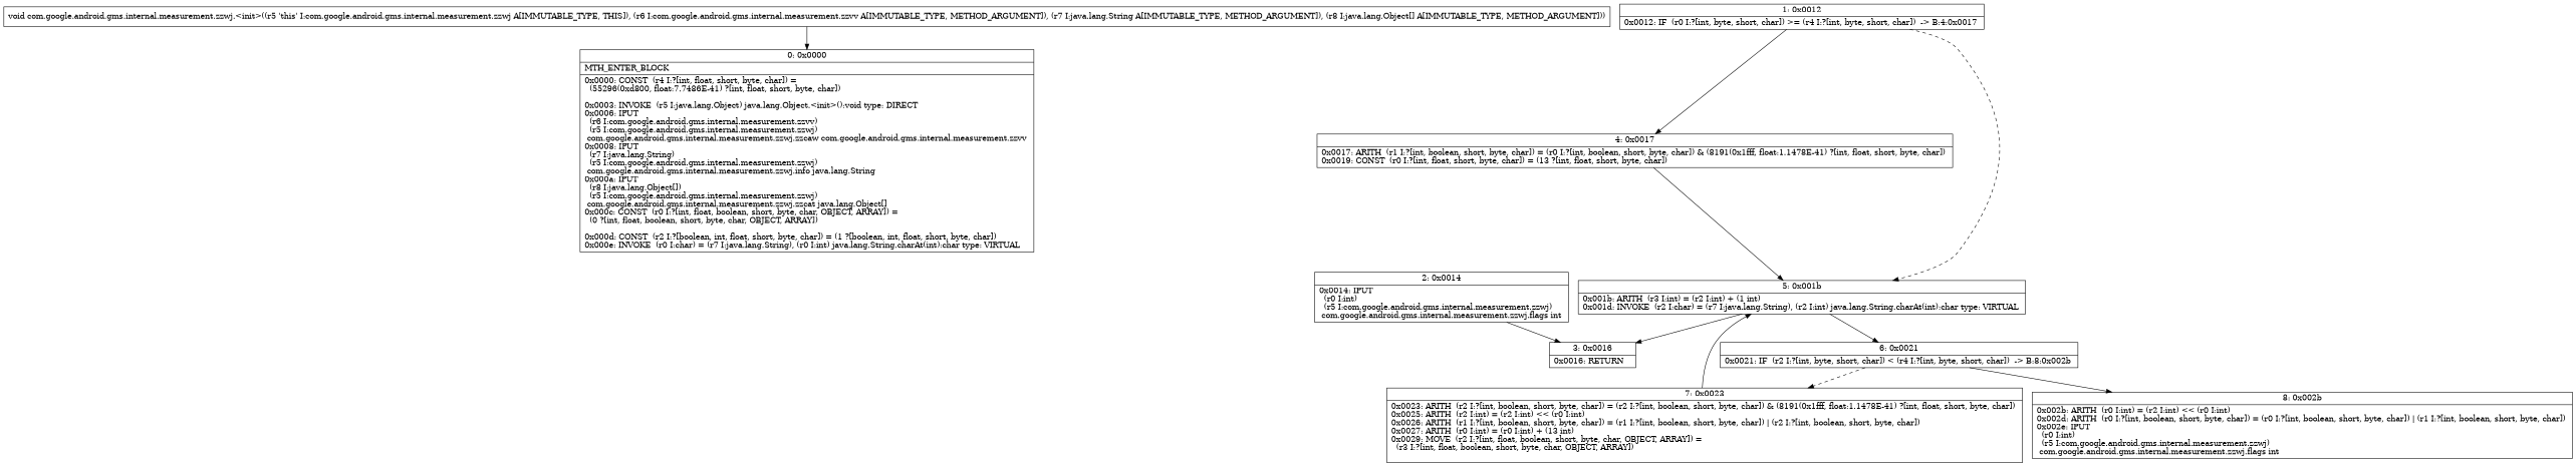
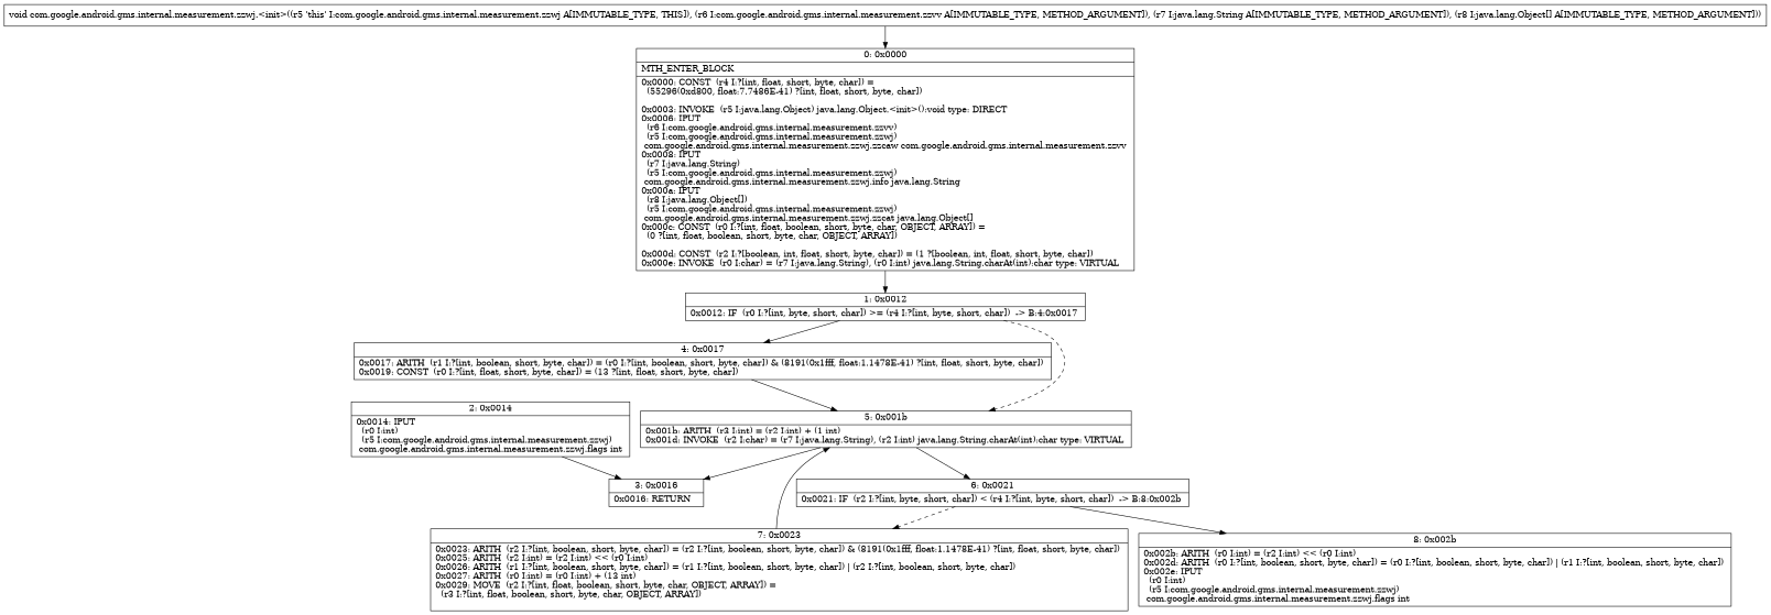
  digraph {
    node [shape=record]
    n1 [label="{0\:\ 0x0000|MTH_ENTER_BLOCK\l|0x0000: CONST  (r4 I:?[int, float, short, byte, char]) = \l  (55296(0xd800, float:7.7486E\-41) ?[int, float, short, byte, char])\l \l0x0003: INVOKE  (r5 I:java.lang.Object) java.lang.Object.\<init\>():void type: DIRECT \l0x0006: IPUT  \l  (r6 I:com.google.android.gms.internal.measurement.zzvv)\l  (r5 I:com.google.android.gms.internal.measurement.zzwj)\l com.google.android.gms.internal.measurement.zzwj.zzcaw com.google.android.gms.internal.measurement.zzvv \l0x0008: IPUT  \l  (r7 I:java.lang.String)\l  (r5 I:com.google.android.gms.internal.measurement.zzwj)\l com.google.android.gms.internal.measurement.zzwj.info java.lang.String \l0x000a: IPUT  \l  (r8 I:java.lang.Object[])\l  (r5 I:com.google.android.gms.internal.measurement.zzwj)\l com.google.android.gms.internal.measurement.zzwj.zzcat java.lang.Object[] \l0x000c: CONST  (r0 I:?[int, float, boolean, short, byte, char, OBJECT, ARRAY]) = \l  (0 ?[int, float, boolean, short, byte, char, OBJECT, ARRAY])\l \l0x000d: CONST  (r2 I:?[boolean, int, float, short, byte, char]) = (1 ?[boolean, int, float, short, byte, char]) \l0x000e: INVOKE  (r0 I:char) = (r7 I:java.lang.String), (r0 I:int) java.lang.String.charAt(int):char type: VIRTUAL \l}"]
    n2 [label="{1\:\ 0x0012|0x0012: IF  (r0 I:?[int, byte, short, char]) \>= (r4 I:?[int, byte, short, char])  \-\> B:4:0x0017 \l}"]
    n3 [label="{4\:\ 0x0017|0x0017: ARITH  (r1 I:?[int, boolean, short, byte, char]) = (r0 I:?[int, boolean, short, byte, char]) & (8191(0x1fff, float:1.1478E\-41) ?[int, float, short, byte, char]) \l0x0019: CONST  (r0 I:?[int, float, short, byte, char]) = (13 ?[int, float, short, byte, char]) \l}"]
    n4 [label="{5\:\ 0x001b|0x001b: ARITH  (r3 I:int) = (r2 I:int) + (1 int) \l0x001d: INVOKE  (r2 I:char) = (r7 I:java.lang.String), (r2 I:int) java.lang.String.charAt(int):char type: VIRTUAL \l}"]
    n5 [label="{2\:\ 0x0014|0x0014: IPUT  \l  (r0 I:int)\l  (r5 I:com.google.android.gms.internal.measurement.zzwj)\l com.google.android.gms.internal.measurement.zzwj.flags int \l}"]
    n6 [label="{3\:\ 0x0016|0x0016: RETURN   \l}"]
    n7 [label="{6\:\ 0x0021|0x0021: IF  (r2 I:?[int, byte, short, char]) \< (r4 I:?[int, byte, short, char])  \-\> B:8:0x002b \l}"]
    n8 [label="{7\:\ 0x0023|0x0023: ARITH  (r2 I:?[int, boolean, short, byte, char]) = (r2 I:?[int, boolean, short, byte, char]) & (8191(0x1fff, float:1.1478E\-41) ?[int, float, short, byte, char]) \l0x0025: ARITH  (r2 I:int) = (r2 I:int) \<\< (r0 I:int) \l0x0026: ARITH  (r1 I:?[int, boolean, short, byte, char]) = (r1 I:?[int, boolean, short, byte, char]) \| (r2 I:?[int, boolean, short, byte, char]) \l0x0027: ARITH  (r0 I:int) = (r0 I:int) + (13 int) \l0x0029: MOVE  (r2 I:?[int, float, boolean, short, byte, char, OBJECT, ARRAY]) = \l  (r3 I:?[int, float, boolean, short, byte, char, OBJECT, ARRAY])\l \l}"]
    n9 [label="{8\:\ 0x002b|0x002b: ARITH  (r0 I:int) = (r2 I:int) \<\< (r0 I:int) \l0x002d: ARITH  (r0 I:?[int, boolean, short, byte, char]) = (r0 I:?[int, boolean, short, byte, char]) \| (r1 I:?[int, boolean, short, byte, char]) \l0x002e: IPUT  \l  (r0 I:int)\l  (r5 I:com.google.android.gms.internal.measurement.zzwj)\l com.google.android.gms.internal.measurement.zzwj.flags int \l}"]
    n10 [label="{void com.google.android.gms.internal.measurement.zzwj.\<init\>((r5 'this' I:com.google.android.gms.internal.measurement.zzwj A[IMMUTABLE_TYPE, THIS]), (r6 I:com.google.android.gms.internal.measurement.zzvv A[IMMUTABLE_TYPE, METHOD_ARGUMENT]), (r7 I:java.lang.String A[IMMUTABLE_TYPE, METHOD_ARGUMENT]), (r8 I:java.lang.Object[] A[IMMUTABLE_TYPE, METHOD_ARGUMENT])) }"]
+   n1 -> n2
    n2 -> n3
    n2 -> n4 [style=dashed]
    n3 -> n4
    n4 -> n6
    n4 -> n7
    n5 -> n6
    n7 -> n8 [style=dashed]
    n7 -> n9
    n8 -> n4
    n10 -> n1
  }
